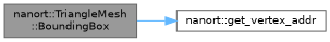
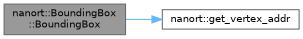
  digraph {
    rankdir=LR
    node [fontname=Helvetica fontsize=10 shape=box style=filled]
-   n1 [color=gray40 fillcolor=grey60 fontcolor=black height=0.2 label="nanort::TriangleMesh\l::BoundingBox" width=0.4]
+   n1 [color=gray40 fillcolor=grey60 fontcolor=black height=0.2 label="nanort::BoundingBox\l::BoundingBox" width=0.4]
    n2 [color=grey40 fillcolor=white height=0.2 label="nanort::get_vertex_addr" width=0.4]
    n1 -> n2 [color=steelblue1 fontname=Helvetica fontsize=10 labelfontname=Helvetica labelfontsize=10 style=solid]
  }
